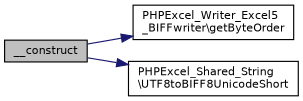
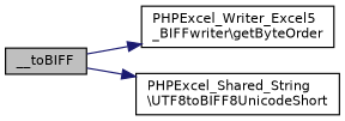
  digraph {
    rankdir=LR
    node [color=black fillcolor=white fontname=Helvetica fontsize=10 shape=record style=filled]
    edge [color=midnightblue fontname=Helvetica fontsize=10 labelfontname=Helvetica labelfontsize=10 style=solid]
-   n1 [fillcolor=grey75 fontcolor=black height=0.2 label=__construct width=0.4]
+   n1 [fillcolor=grey75 fontcolor=black height=0.2 label=__toBIFF width=0.4]
    n2 [height=0.2 label="PHPExcel_Writer_Excel5\l_BIFFwriter\\getByteOrder" width=0.4]
    n3 [height=0.2 label="PHPExcel_Shared_String\l\\UTF8toBIFF8UnicodeShort" width=0.4]
    n1 -> n2
    n1 -> n3
  }
